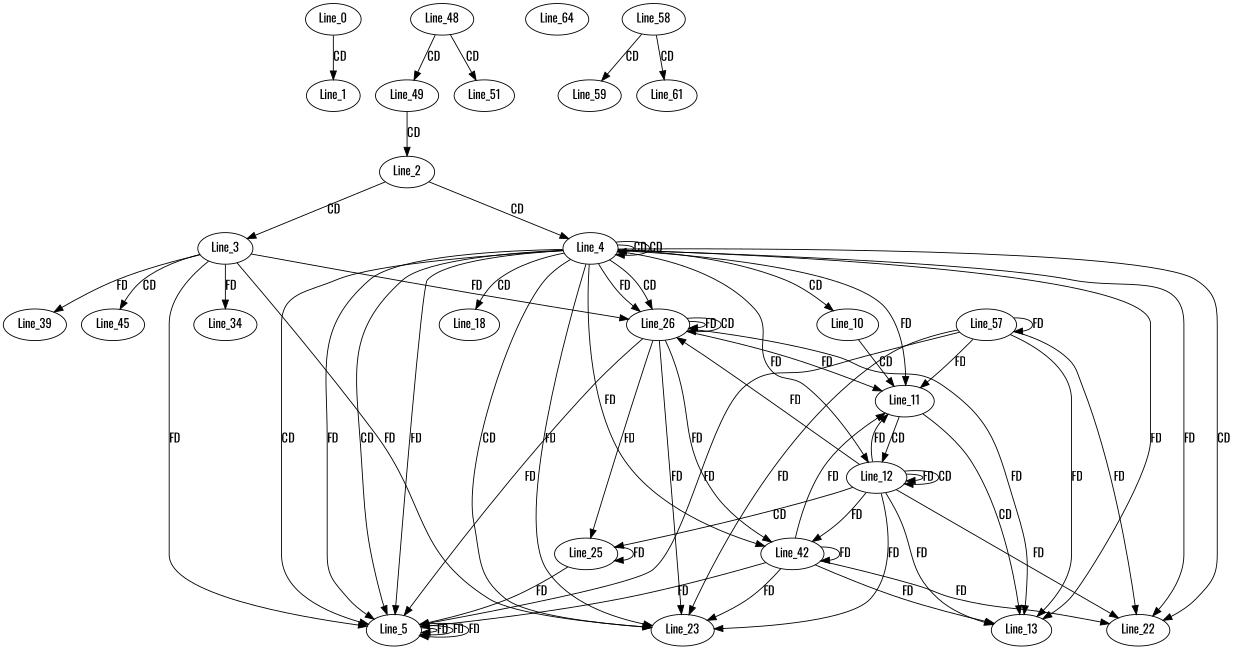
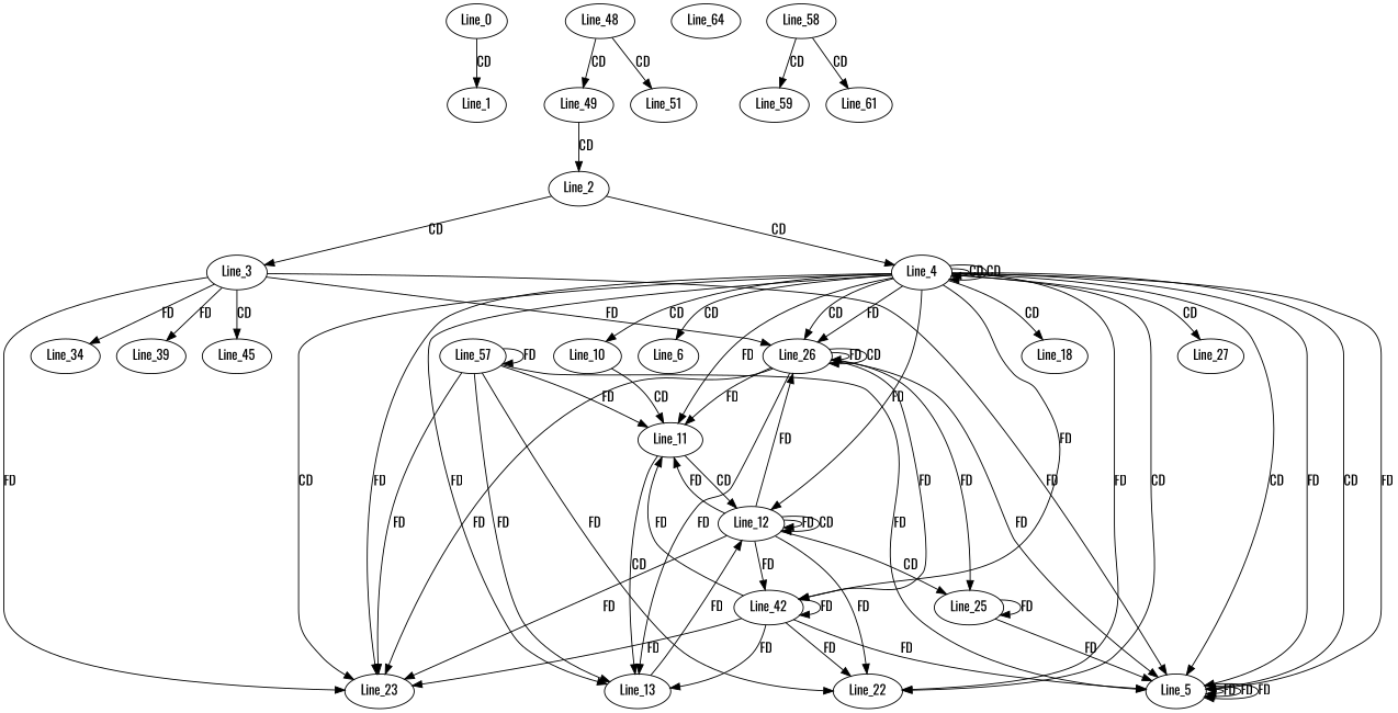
  digraph {
    fontname=Oswald
    node [fontname=Oswald]
    edge [fontname=Oswald]
    Line_0
    Line_1
    Line_2
    Line_3
    Line_4
    Line_5
    Line_26
    n8 [label=Line_23]
    Line_34
    Line_39
    Line_45
+   Line_6
    Line_10
    Line_11
    Line_12
    Line_13
    Line_18
    Line_22
+   Line_27
    Line_42
    Line_25
    Line_48
    Line_49
    Line_51
    n25 [label=Line_64]
    Line_57
    Line_58
    Line_59
    Line_61
    Line_0 -> Line_1 [label=CD]
    Line_2 -> Line_3 [label=CD]
    Line_2 -> Line_4 [label=CD]
    Line_3 -> Line_5 [label=FD]
    Line_3 -> Line_26 [label=FD]
    Line_3 -> n8 [label=FD]
    Line_3 -> Line_34 [label=FD]
    Line_3 -> Line_39 [label=FD]
    Line_3 -> Line_45 [label=CD]
    Line_4 -> Line_4 [label=CD]
    Line_4 -> Line_4 [label=CD]
    Line_4 -> Line_5 [label=CD]
    Line_4 -> Line_5 [label=FD]
    Line_4 -> Line_5 [label=CD]
    Line_4 -> Line_5 [label=FD]
    Line_4 -> Line_26 [label=CD]
    Line_4 -> Line_26 [label=FD]
    Line_4 -> n8 [label=CD]
    Line_4 -> n8 [label=FD]
+   Line_4 -> Line_6 [label=CD]
    Line_4 -> Line_10 [label=CD]
    Line_4 -> Line_11 [label=FD]
    Line_4 -> Line_12 [label=FD]
    Line_4 -> Line_13 [label=FD]
    Line_4 -> Line_18 [label=CD]
    Line_4 -> Line_22 [label=CD]
    Line_4 -> Line_22 [label=FD]
+   Line_4 -> Line_27 [label=CD]
    Line_4 -> Line_42 [label=FD]
    Line_5 -> Line_5 [label=FD]
    Line_5 -> Line_5 [label=FD]
    Line_5 -> Line_5 [label=FD]
    Line_26 -> Line_5 [label=FD]
    Line_26 -> Line_26 [label=FD]
    Line_26 -> Line_26 [label=CD]
    Line_26 -> n8 [label=FD]
    Line_26 -> Line_11 [label=FD]
    Line_26 -> Line_13 [label=FD]
    Line_26 -> Line_42 [label=FD]
    Line_26 -> Line_25 [label=FD]
    Line_10 -> Line_11 [label=CD]
    Line_11 -> Line_12 [label=CD]
    Line_11 -> Line_13 [label=CD]
    Line_12 -> Line_26 [label=FD]
    Line_12 -> n8 [label=FD]
    Line_12 -> Line_11 [label=FD]
    Line_12 -> Line_12 [label=FD]
    Line_12 -> Line_12 [label=CD]
-   Line_12 -> Line_13 [label=FD]
+   Line_13 -> Line_12 [label=FD]
    Line_12 -> Line_22 [label=FD]
    Line_12 -> Line_42 [label=FD]
    Line_12 -> Line_25 [label=CD]
    Line_42 -> Line_5 [label=FD]
    Line_42 -> n8 [label=FD]
    Line_42 -> Line_11 [label=FD]
    Line_42 -> Line_13 [label=FD]
    Line_42 -> Line_22 [label=FD]
    Line_42 -> Line_42 [label=FD]
    Line_25 -> Line_5 [label=FD]
    Line_25 -> Line_25 [label=FD]
    Line_48 -> Line_49 [label=CD]
    Line_48 -> Line_51 [label=CD]
    Line_49 -> Line_2 [label=CD]
    Line_57 -> Line_5 [label=FD]
    Line_57 -> n8 [label=FD]
    Line_57 -> Line_11 [label=FD]
    Line_57 -> Line_13 [label=FD]
    Line_57 -> Line_22 [label=FD]
    Line_57 -> Line_57 [label=FD]
    Line_58 -> Line_59 [label=CD]
    Line_58 -> Line_61 [label=CD]
  }
